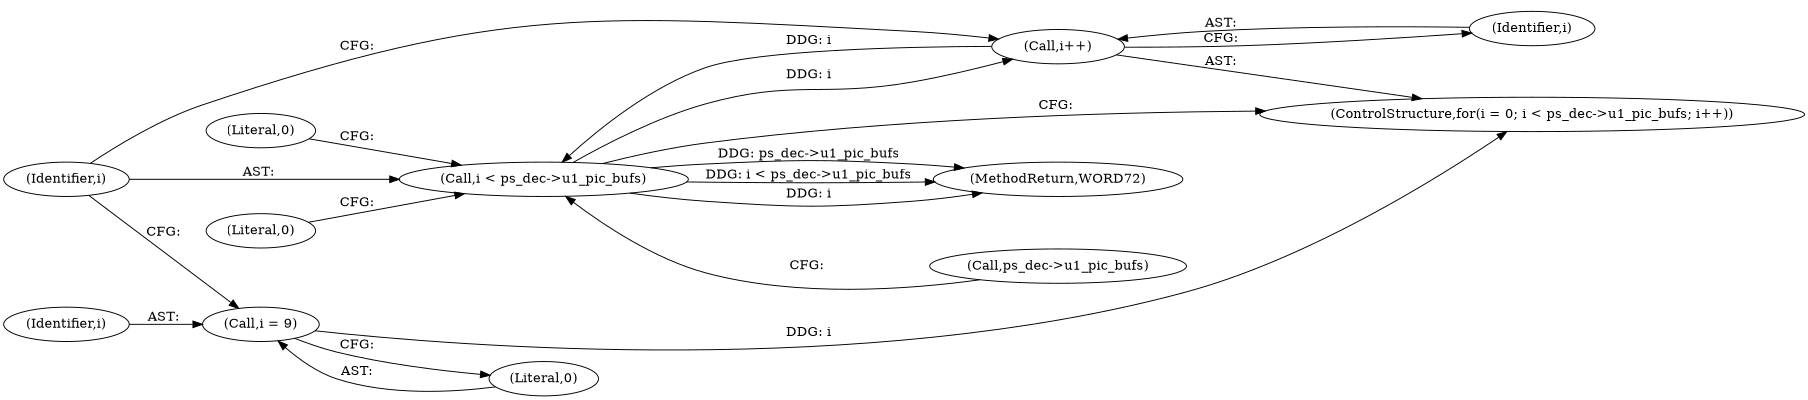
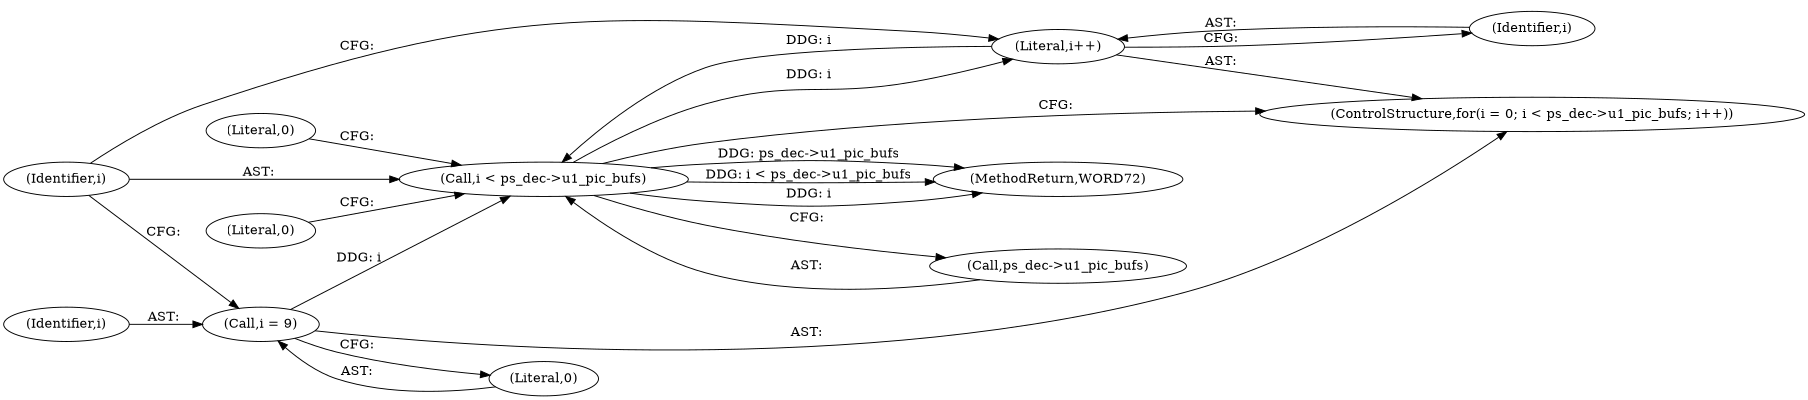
  digraph {
    rankdir=LR
    n1 [label="(Call,i < ps_dec->u1_pic_bufs)"]
-   n2 [label="(Call,i++)"]
+   n2 [label="(Literal,i++)"]
    n3 [label="(Call,ps_dec->u1_pic_bufs)"]
    n4 [label="(ControlStructure,for(i = 0; i < ps_dec->u1_pic_bufs; i++))"]
    n5 [label="(MethodReturn,WORD72)"]
    n6 [label="(Identifier,i)"]
    n7 [label="(Call,i = 9)"]
    n8 [label="(Literal,0)"]
    n9 [label="(Literal,0)"]
    n10 [label="(Identifier,i)"]
    n11 [label="(Literal,0)"]
    n12 [label="(Identifier,i)"]
    n1 -> n2 [label="DDG: i"]
+   n1 -> n3 [label="CFG: "]
    n1 -> n4 [label="CFG: "]
    n1 -> n5 [label="DDG: ps_dec->u1_pic_bufs"]
    n1 -> n5 [label="DDG: i < ps_dec->u1_pic_bufs"]
    n1 -> n5 [label="DDG: i"]
    n2 -> n1 [label="DDG: i"]
    n2 -> n4 [label="AST: "]
    n2 -> n6 [label="CFG: "]
-   n3 -> n1 [label="CFG: "]
+   n3 -> n1 [label="AST: "]
    n6 -> n2 [label="AST: "]
-   n7 -> n4 [label="DDG: i"]
+   n7 -> n1 [label="DDG: i"]
+   n7 -> n4 [label="AST: "]
    n7 -> n8 [label="CFG: "]
    n8 -> n7 [label="AST: "]
    n9 -> n1 [label="CFG: "]
    n10 -> n7 [label="AST: "]
    n11 -> n1 [label="CFG: "]
    n12 -> n1 [label="AST: "]
    n12 -> n2 [label="CFG: "]
    n12 -> n7 [label="CFG: "]
  }
